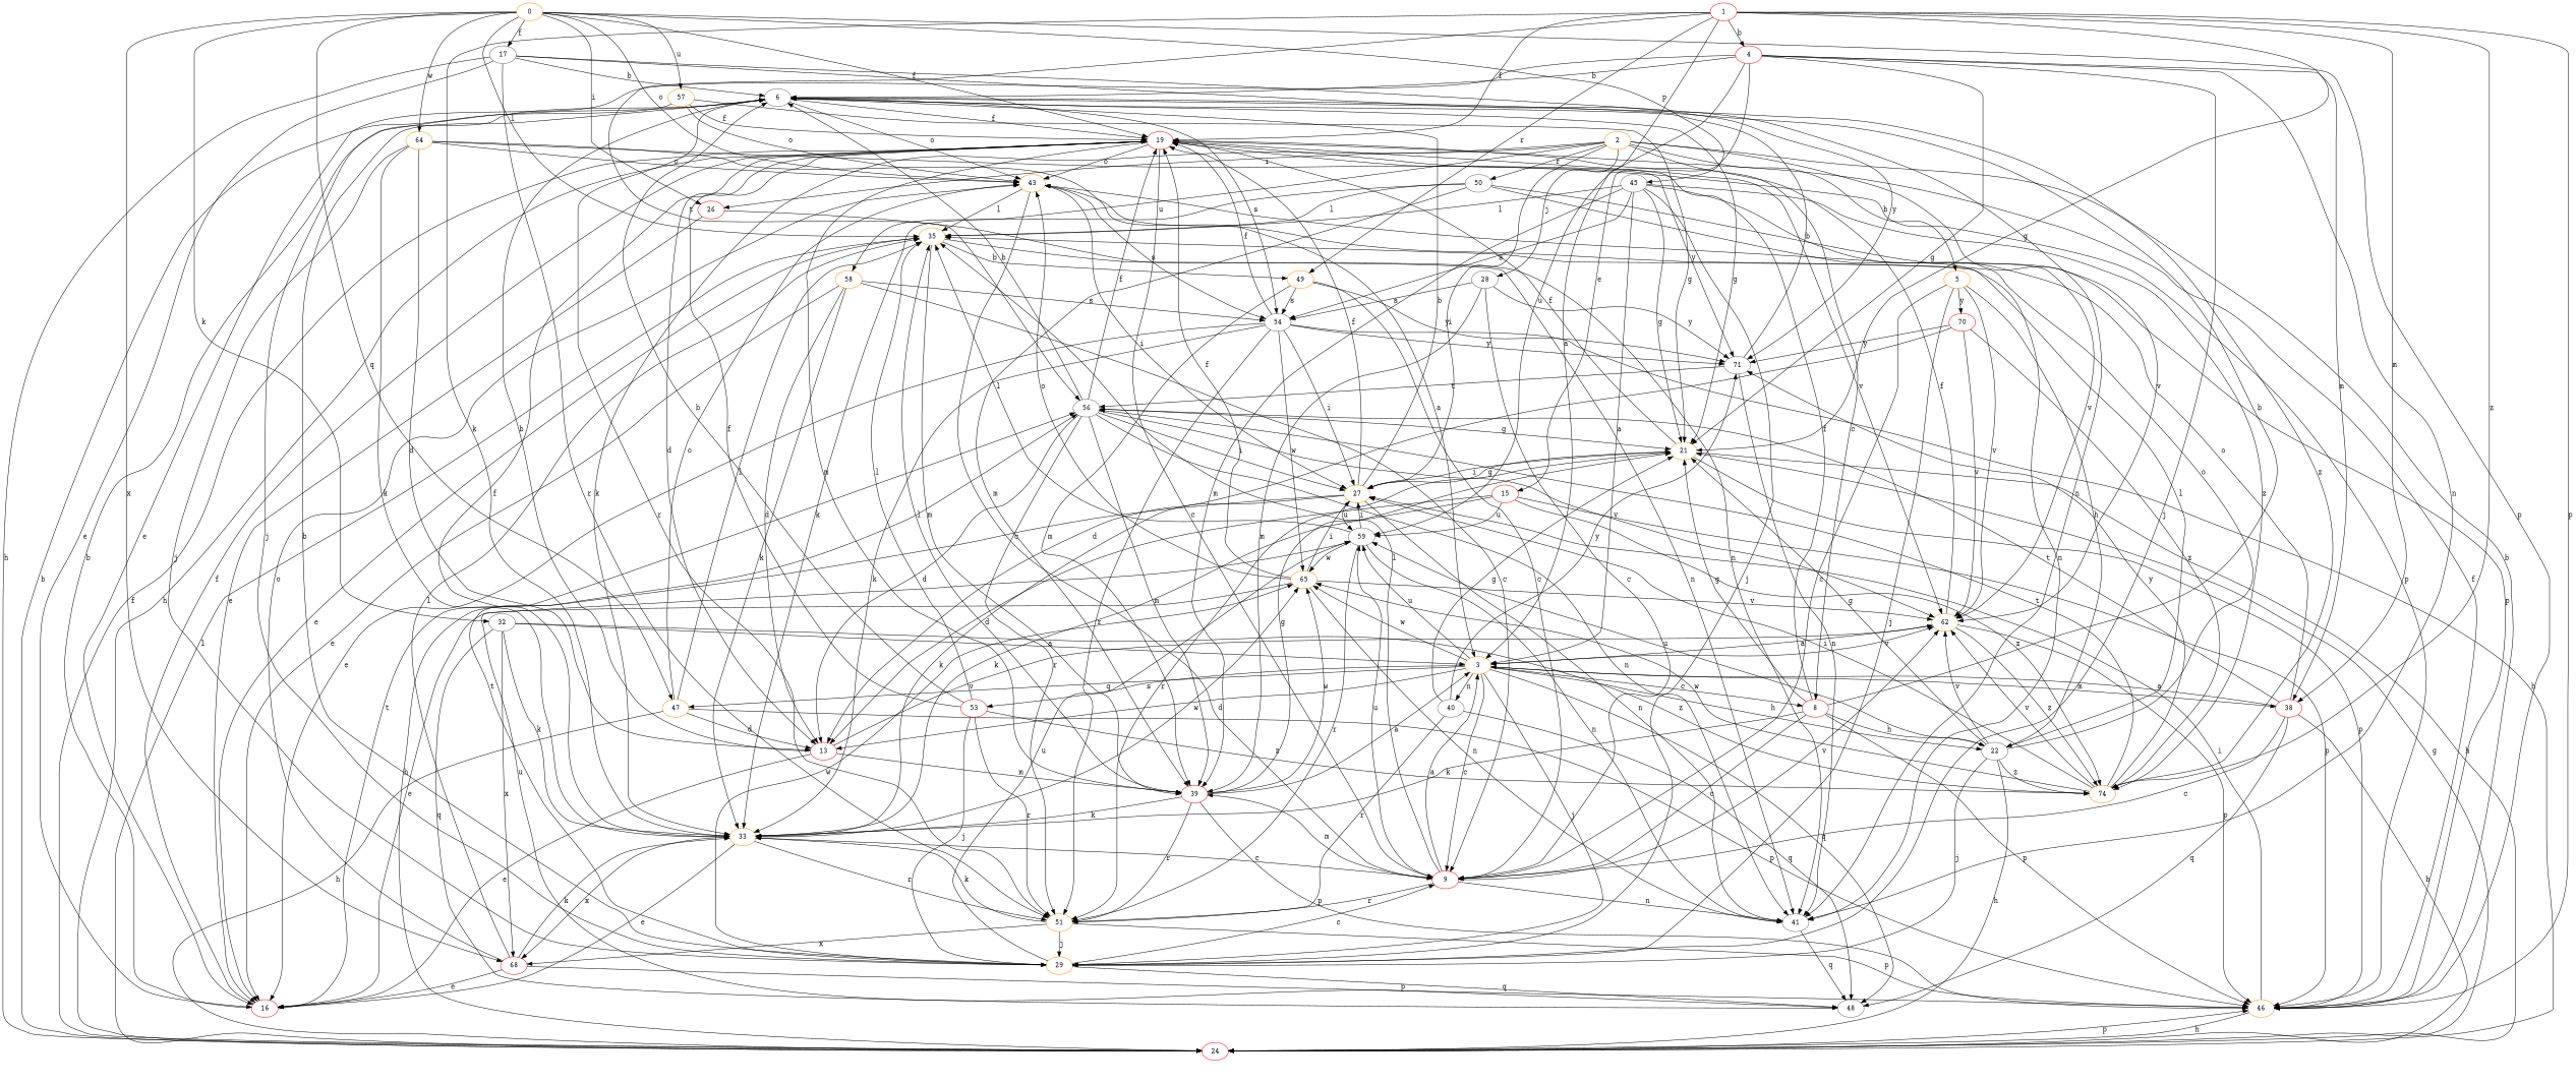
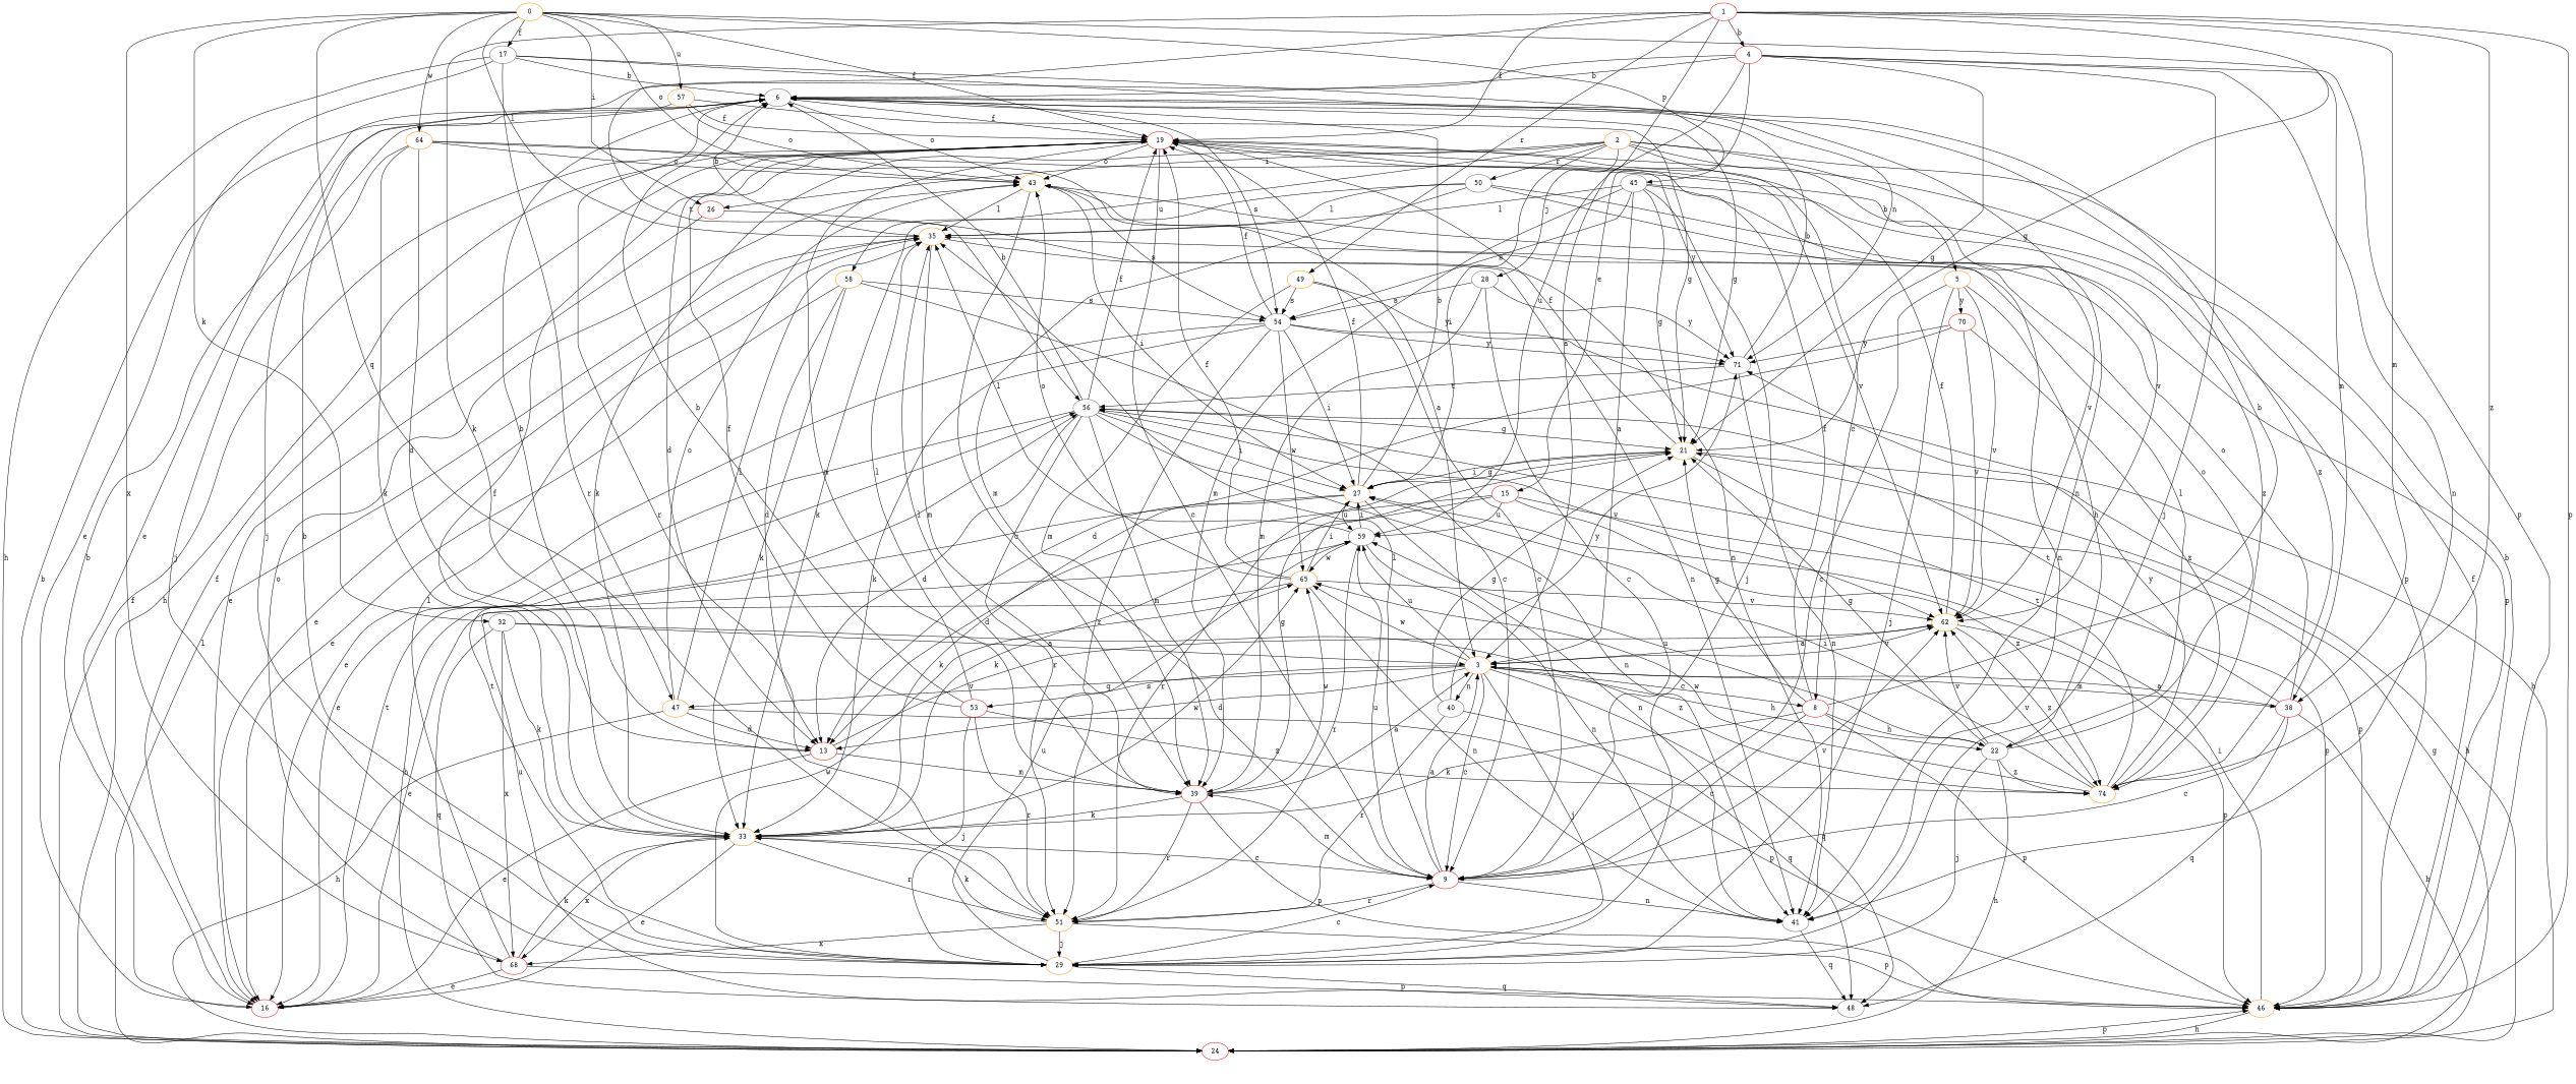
  strict digraph {
    fontname="Courier Prime"
    node [color=darkorange fontname="Courier Prime"]
    edge [fontname="Courier Prime"]
    17 [color=gray40]
    0
    19 [color=red]
    26 [color=red]
    32 [color=gray40]
    35
    43
    45 [color=gray40]
    46
    47
    57
    64
    68 [color=red]
    6 [color=gray40]
    16 [color=red]
    41 [color=gray40]
    51
    24 [color=red]
    71 [color=gray40]
    62
    9 [color=red]
    13 [color=red]
    39 [color=red]
    3
    33
    74
    48 [color=gray40]
    27
    54 [color=gray40]
    21
    29
    1 [color=red]
    4 [color=red]
    38 [color=red]
    49
    56 [color=gray40]
    8 [color=red]
    22 [color=gray40]
    40 [color=gray40]
    53 [color=red]
    59 [color=gray40]
    65
    15 [color=red]
    5
    70 [color=red]
    2
    28 [color=gray40]
    50 [color=gray40]
    58
    17 -> 6 [label=b]
    17 -> 16 [label=e]
    17 -> 41 [label=n]
    17 -> 51 [label=r]
    17 -> 24 [label=h]
-   17 -> 71 [label=y]
+   17 -> 71 [label=n]
    0 -> 17 [label=f]
    0 -> 19 [label=f]
    0 -> 26 [label=i]
    0 -> 32 [label=k]
    0 -> 35 [label=l]
    0 -> 43 [label=o]
    0 -> 45 [label=p]
    0 -> 46 [label=p]
    0 -> 47 [label=q]
    0 -> 57 [label=u]
    0 -> 64 [label=w]
    0 -> 68 [label=x]
    19 -> 43 [label=o]
    19 -> 24 [label=h]
    19 -> 71 [label=y]
    19 -> 62 [label=v]
    19 -> 9 [label=c]
    19 -> 13 [label=d]
    19 -> 39 [label=m]
    26 -> 16 [label=e]
    26 -> 41 [label=n]
    32 -> 68 [label=x]
    32 -> 3 [label=a]
    32 -> 33 [label=k]
    32 -> 74 [label=z]
    32 -> 48 [label=q]
-   35 -> 49 [label=b]
+   35 -> 6 [label=b]
    35 -> 16 [label=e]
    35 -> 41 [label=n]
    35 -> 39 [label=m]
    43 -> 35 [label=l]
    43 -> 9 [label=c]
    43 -> 27 [label=i]
    43 -> 54 [label=s]
    45 -> 35 [label=l]
    45 -> 62 [label=v]
    45 -> 39 [label=m]
    45 -> 3 [label=a]
    45 -> 74 [label=z]
    45 -> 54 [label=s]
    45 -> 21 [label=g]
    45 -> 29 [label=j]
    46 -> 19 [label=f]
    46 -> 6 [label=b]
    46 -> 24 [label=h]
    46 -> 27 [label=i]
    47 -> 35 [label=l]
    47 -> 43 [label=o]
    47 -> 46 [label=p]
    47 -> 24 [label=h]
    47 -> 13 [label=d]
    57 -> 19 [label=f]
    57 -> 43 [label=o]
    57 -> 21 [label=g]
    57 -> 29 [label=j]
    64 -> 43 [label=o]
    64 -> 46 [label=p]
    64 -> 13 [label=d]
    64 -> 3 [label=a]
    64 -> 33 [label=k]
    64 -> 29 [label=j]
    68 -> 35 [label=l]
    68 -> 43 [label=o]
    68 -> 46 [label=p]
    68 -> 16 [label=e]
    68 -> 33 [label=k]
    6 -> 19 [label=f]
    6 -> 43 [label=o]
    6 -> 51 [label=r]
    6 -> 54 [label=s]
    6 -> 21 [label=g]
    16 -> 19 [label=f]
    16 -> 6 [label=b]
    16 -> 56 [label=t]
    41 -> 48 [label=q]
    51 -> 46 [label=p]
    51 -> 68 [label=x]
    51 -> 33 [label=k]
    51 -> 29 [label=j]
    24 -> 19 [label=f]
    24 -> 35 [label=l]
    24 -> 46 [label=p]
    24 -> 6 [label=b]
    24 -> 21 [label=g]
    71 -> 6 [label=b]
    71 -> 41 [label=n]
    71 -> 56 [label=t]
    62 -> 19 [label=f]
    62 -> 46 [label=p]
    62 -> 3 [label=a]
    62 -> 74 [label=z]
    9 -> 35 [label=l]
    9 -> 41 [label=n]
    9 -> 51 [label=r]
    9 -> 62 [label=v]
    9 -> 39 [label=m]
    9 -> 3 [label=a]
    9 -> 59 [label=u]
    13 -> 6 [label=b]
    13 -> 16 [label=e]
    13 -> 62 [label=v]
    13 -> 39 [label=m]
    39 -> 35 [label=l]
    39 -> 46 [label=p]
    39 -> 51 [label=r]
    39 -> 3 [label=a]
    39 -> 33 [label=k]
    39 -> 21 [label=g]
    39 -> 65 [label=w]
    3 -> 47 [label=q]
    3 -> 62 [label=v]
    3 -> 9 [label=c]
    3 -> 13 [label=d]
    3 -> 48 [label=q]
    3 -> 29 [label=j]
    3 -> 38 [label=m]
    3 -> 8 [label=c]
    3 -> 22 [label=h]
    3 -> 40 [label=n]
    3 -> 53 [label=s]
    3 -> 59 [label=u]
    3 -> 65 [label=w]
    33 -> 19 [label=f]
    33 -> 68 [label=x]
    33 -> 16 [label=e]
    33 -> 51 [label=r]
    33 -> 9 [label=c]
    33 -> 65 [label=w]
    74 -> 71 [label=y]
    74 -> 62 [label=v]
    74 -> 27 [label=i]
    74 -> 56 [label=t]
    74 -> 65 [label=w]
    48 -> 59 [label=u]
    27 -> 19 [label=f]
    27 -> 6 [label=b]
    27 -> 41 [label=n]
    27 -> 24 [label=h]
    27 -> 33 [label=k]
    27 -> 21 [label=g]
    27 -> 59 [label=u]
    54 -> 19 [label=f]
    54 -> 16 [label=e]
    54 -> 51 [label=r]
    54 -> 24 [label=h]
    54 -> 71 [label=y]
    54 -> 33 [label=k]
    54 -> 27 [label=i]
    54 -> 65 [label=w]
    21 -> 19 [label=f]
    21 -> 46 [label=p]
    21 -> 51 [label=r]
    21 -> 24 [label=h]
    21 -> 27 [label=i]
    29 -> 6 [label=b]
    29 -> 9 [label=c]
    29 -> 48 [label=q]
    29 -> 56 [label=t]
    29 -> 59 [label=u]
    29 -> 65 [label=w]
    1 -> 19 [label=f]
    1 -> 46 [label=p]
    1 -> 3 [label=a]
    1 -> 33 [label=k]
    1 -> 74 [label=z]
    1 -> 21 [label=g]
    1 -> 4 [label=b]
    1 -> 38 [label=m]
    1 -> 49 [label=r]
    1 -> 56 [label=t]
    4 -> 6 [label=b]
    4 -> 16 [label=e]
    4 -> 41 [label=n]
    4 -> 21 [label=g]
    4 -> 29 [label=j]
    4 -> 38 [label=m]
    4 -> 59 [label=u]
    4 -> 15 [label=e]
    38 -> 43 [label=o]
    38 -> 24 [label=h]
    38 -> 9 [label=c]
    38 -> 3 [label=a]
    38 -> 48 [label=q]
    38 -> 56 [label=t]
    49 -> 71 [label=y]
    49 -> 9 [label=c]
    49 -> 39 [label=m]
    49 -> 54 [label=s]
    56 -> 19 [label=f]
    56 -> 6 [label=b]
+   56 -> 16 [label=e]
    56 -> 41 [label=n]
    56 -> 51 [label=r]
    56 -> 62 [label=v]
    56 -> 13 [label=d]
    56 -> 39 [label=m]
    56 -> 27 [label=i]
    56 -> 21 [label=g]
    8 -> 19 [label=f]
    8 -> 46 [label=p]
    8 -> 6 [label=b]
    8 -> 9 [label=c]
    8 -> 33 [label=k]
    8 -> 21 [label=g]
    8 -> 22 [label=h]
    22 -> 35 [label=l]
    22 -> 43 [label=o]
    22 -> 24 [label=h]
    22 -> 62 [label=v]
    22 -> 74 [label=z]
    22 -> 21 [label=g]
    22 -> 29 [label=j]
    22 -> 59 [label=u]
    40 -> 51 [label=r]
    40 -> 71 [label=y]
    40 -> 48 [label=q]
    40 -> 21 [label=g]
    53 -> 19 [label=f]
    53 -> 35 [label=l]
    53 -> 6 [label=b]
    53 -> 51 [label=r]
    53 -> 74 [label=z]
    53 -> 29 [label=j]
    59 -> 35 [label=l]
    59 -> 41 [label=n]
    59 -> 51 [label=r]
    59 -> 27 [label=i]
    59 -> 65 [label=w]
    65 -> 19 [label=f]
    65 -> 43 [label=o]
    65 -> 16 [label=e]
    65 -> 41 [label=n]
    65 -> 62 [label=v]
    65 -> 27 [label=i]
    15 -> 46 [label=p]
    15 -> 13 [label=d]
    15 -> 33 [label=k]
    15 -> 74 [label=z]
    15 -> 59 [label=u]
    5 -> 62 [label=v]
    5 -> 9 [label=c]
    5 -> 29 [label=j]
    5 -> 22 [label=h]
    5 -> 70 [label=y]
    70 -> 71 [label=y]
    70 -> 62 [label=v]
    70 -> 13 [label=d]
    70 -> 74 [label=z]
    2 -> 26 [label=i]
    2 -> 62 [label=v]
    2 -> 33 [label=k]
    2 -> 74 [label=z]
    2 -> 27 [label=i]
    2 -> 8 [label=c]
    2 -> 5 [label=b]
    2 -> 28 [label=j]
    2 -> 50 [label=r]
    2 -> 58 [label=u]
    28 -> 71 [label=y]
    28 -> 9 [label=c]
    28 -> 39 [label=m]
    28 -> 54 [label=s]
    50 -> 35 [label=l]
    50 -> 46 [label=p]
    50 -> 41 [label=n]
    50 -> 39 [label=m]
    50 -> 33 [label=k]
    58 -> 16 [label=e]
    58 -> 9 [label=c]
    58 -> 13 [label=d]
    58 -> 33 [label=k]
    58 -> 54 [label=s]
  }
